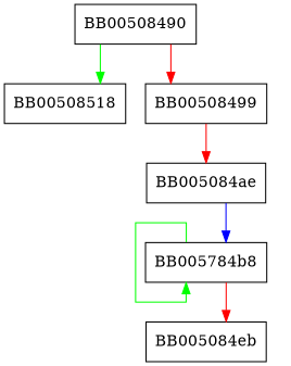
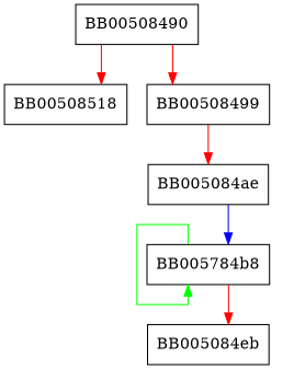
  digraph {
    splines=ortho
    node [shape=box]
    edge [color=red]
    BB00508490
    BB00508518
    BB00508499
    BB005084ae
    n5 [label=BB005784b8]
    BB005084eb
-   BB00508490 -> BB00508518 [color=green]
+   BB00508490 -> BB00508518
    BB00508490 -> BB00508499
    BB00508499 -> BB005084ae
    BB005084ae -> n5 [color=blue]
    n5 -> n5 [color=green]
    n5 -> BB005084eb
  }
